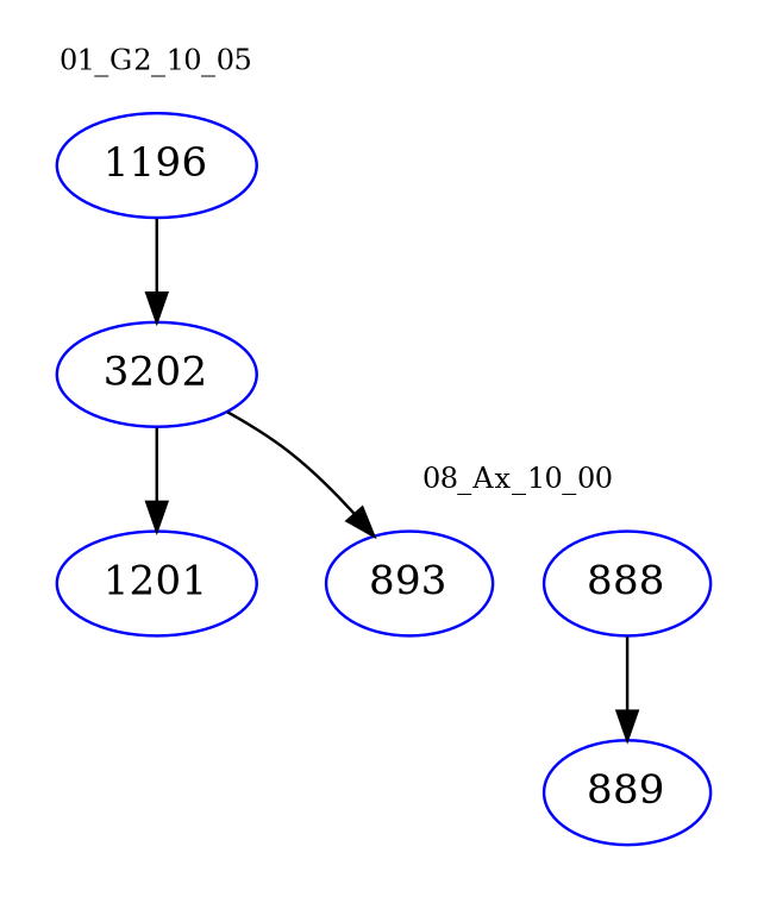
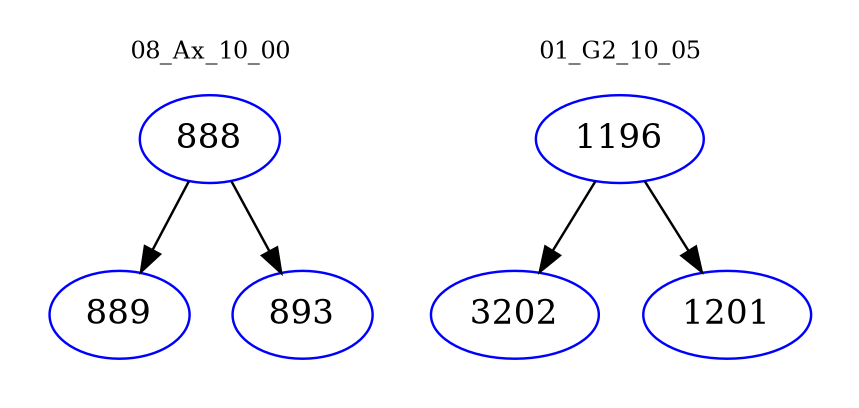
  digraph {
    node [color=blue]
    edge [color=black]
    n1 [label=888]
    n2 [label=889]
    n3 [label=893]
    n4 [label=1196]
    n5 [label=3202]
    n6 [label=1201]
    subgraph cluster_1 {
      color=white
      fontsize=10
      label="08_Ax_10_00"
      n1
      n2
      n3
    }
    subgraph cluster_2 {
      color=white
      fontsize=10
      label="01_G2_10_05"
      n4
      n5
      n6
    }
    n1 -> n2
-   n5 -> n3
+   n1 -> n3
    n4 -> n5
-   n5 -> n6
+   n4 -> n6
  }
